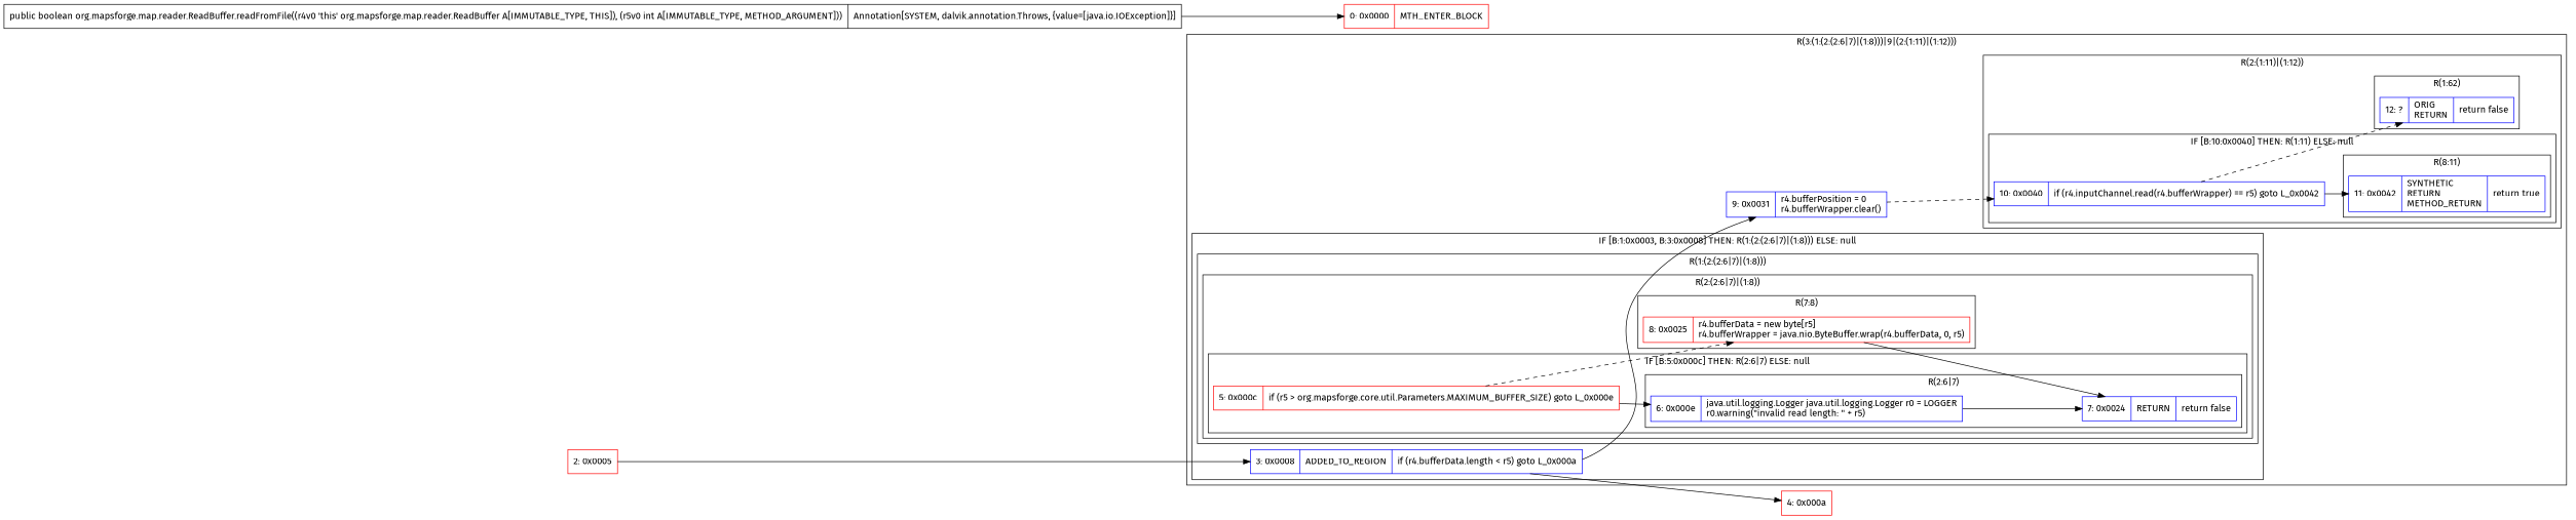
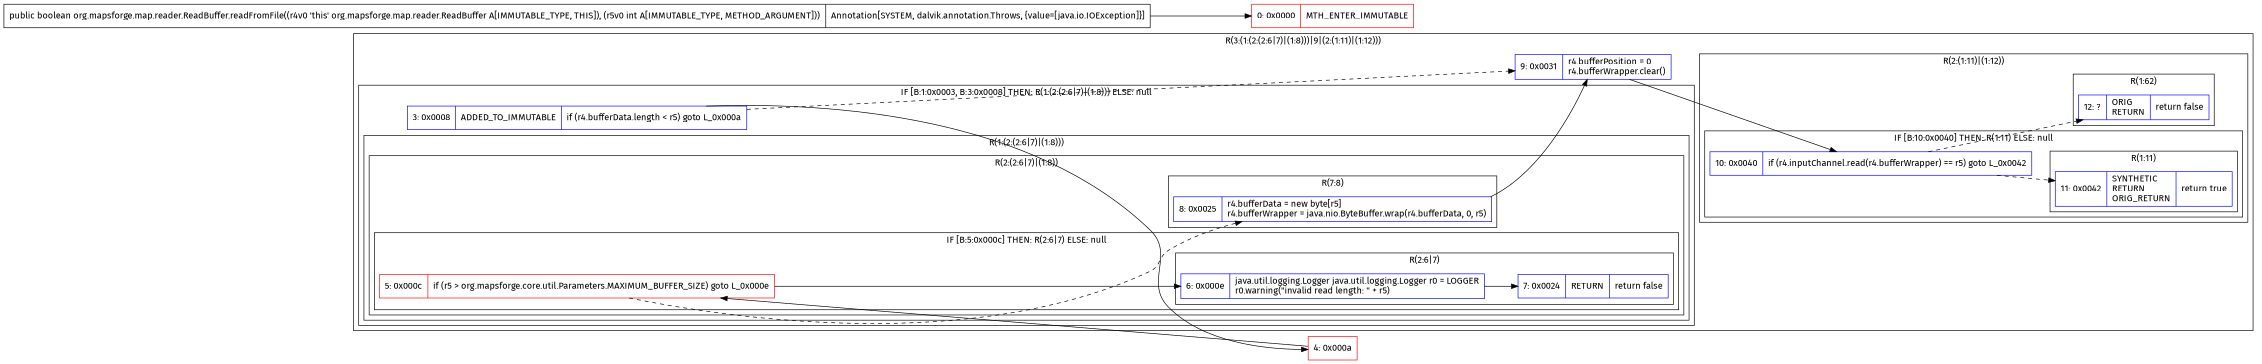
  digraph {
    fontname="Fira Sans"
    rankdir=LR
    node [color=blue fontname="Fira Sans" shape=record]
    edge [fontname="Fira Sans"]
    n1 [label="{6\:\ 0x000e|java.util.logging.Logger java.util.logging.Logger r0 = LOGGER\lr0.warning(\"invalid read length: \" + r5)\l}"]
    n2 [label="{7\:\ 0x0024|RETURN\l|return false\l}"]
    n3 [color=red label="{5\:\ 0x000c|if (r5 \> org.mapsforge.core.util.Parameters.MAXIMUM_BUFFER_SIZE) goto L_0x000e\l}"]
-   n4 [color=red label="{8\:\ 0x0025|r4.bufferData = new byte[r5]\lr4.bufferWrapper = java.nio.ByteBuffer.wrap(r4.bufferData, 0, r5)\l}"]
-   n5 [label="{3\:\ 0x0008|ADDED_TO_REGION\l|if (r4.bufferData.length \< r5) goto L_0x000a\l}"]
-   n6 [label="{11\:\ 0x0042|SYNTHETIC\lRETURN\lMETHOD_RETURN\l|return true\l}"]
+   n4 [label="{8\:\ 0x0025|r4.bufferData = new byte[r5]\lr4.bufferWrapper = java.nio.ByteBuffer.wrap(r4.bufferData, 0, r5)\l}"]
+   n5 [label="{3\:\ 0x0008|ADDED_TO_IMMUTABLE\l|if (r4.bufferData.length \< r5) goto L_0x000a\l}"]
+   n6 [label="{11\:\ 0x0042|SYNTHETIC\lRETURN\lORIG_RETURN\l|return true\l}"]
    n7 [label="{10\:\ 0x0040|if (r4.inputChannel.read(r4.bufferWrapper) == r5) goto L_0x0042\l}"]
    n8 [label="{12\:\ ?|ORIG\lRETURN\l|return false\l}"]
    n9 [label="{9\:\ 0x0031|r4.bufferPosition = 0\lr4.bufferWrapper.clear()\l}"]
    n10 [color=red label="{4\:\ 0x000a}"]
-   n11 [color=red label="{2\:\ 0x0005}"]
-   n12 [color=red label="{0\:\ 0x0000|MTH_ENTER_BLOCK\l}"]
+   n12 [color=red label="{0\:\ 0x0000|MTH_ENTER_IMMUTABLE\l}"]
    n13 [label="{public boolean org.mapsforge.map.reader.ReadBuffer.readFromFile((r4v0 'this' org.mapsforge.map.reader.ReadBuffer A[IMMUTABLE_TYPE, THIS]), (r5v0 int A[IMMUTABLE_TYPE, METHOD_ARGUMENT]))  | Annotation[SYSTEM, dalvik.annotation.Throws, \{value=[java.io.IOException]\}]\l}" color=""]
    subgraph cluster_1 {
      label="R(3:(1:(2:(2:6|7)|(1:8)))|9|(2:(1:11)|(1:12)))"
      n9
      subgraph cluster_2 {
        label="IF [B:1:0x0003, B:3:0x0008] THEN: R(1:(2:(2:6|7)|(1:8))) ELSE: null"
        n5
        subgraph cluster_3 {
          label="R(1:(2:(2:6|7)|(1:8)))"
          subgraph cluster_4 {
            label="R(2:(2:6|7)|(1:8))"
            subgraph cluster_5 {
              label="IF [B:5:0x000c] THEN: R(2:6|7) ELSE: null"
              n3
              subgraph cluster_6 {
                label="R(2:6|7)"
                n1
                n2
              }
            }
            subgraph cluster_7 {
              label="R(7:8)"
              n4
            }
          }
        }
      }
      subgraph cluster_8 {
        label="R(2:(1:11)|(1:12))"
        subgraph cluster_9 {
          label="IF [B:10:0x0040] THEN: R(1:11) ELSE: null"
          n7
          subgraph cluster_10 {
-           label="R(8:11)"
+           label="R(1:11)"
            n6
          }
        }
        subgraph cluster_11 {
          label="R(1:62)"
          n8
        }
      }
    }
    n1 -> n2
    n3 -> n1
    n3 -> n4 [style=dashed]
-   n4 -> n2
-   n5 -> n9 [style=solid]
+   n4 -> n9
+   n5 -> n9 [style=dashed]
    n5 -> n10
-   n7 -> n6
+   n7 -> n6 [style=dashed]
    n7 -> n8 [style=dashed]
-   n9 -> n7 [style=dashed]
-   n11 -> n5
+   n9 -> n7
+   n10 -> n3
    n13 -> n12
  }
